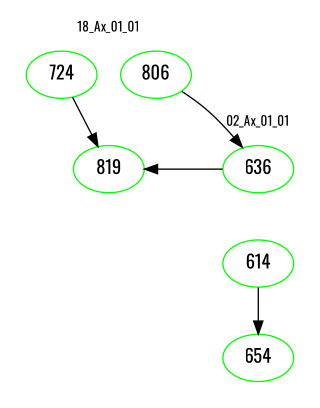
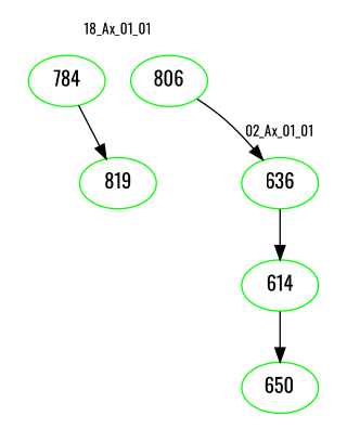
  digraph {
    fontname=Oswald
    node [color=green fontname=Oswald]
    edge [color=black fontname=Oswald]
    n1 [label=806]
-   n2 [label=724]
+   n2 [label=784]
    n3 [label=819]
    n4 [label=636]
    n5 [label=614]
-   n6 [label=654]
+   n6 [label=650]
    subgraph cluster_1 {
      color=white
      fontsize=10
      label="18_Ax_01_01"
      n1
      n2
      n3
    }
    subgraph cluster_2 {
      color=white
      fontsize=10
      label="02_Ax_01_01"
      n4
      n5
      n6
    }
    n1 -> n4
    n2 -> n3
-   n4 -> n3
+   n4 -> n5
    n5 -> n6
  }
